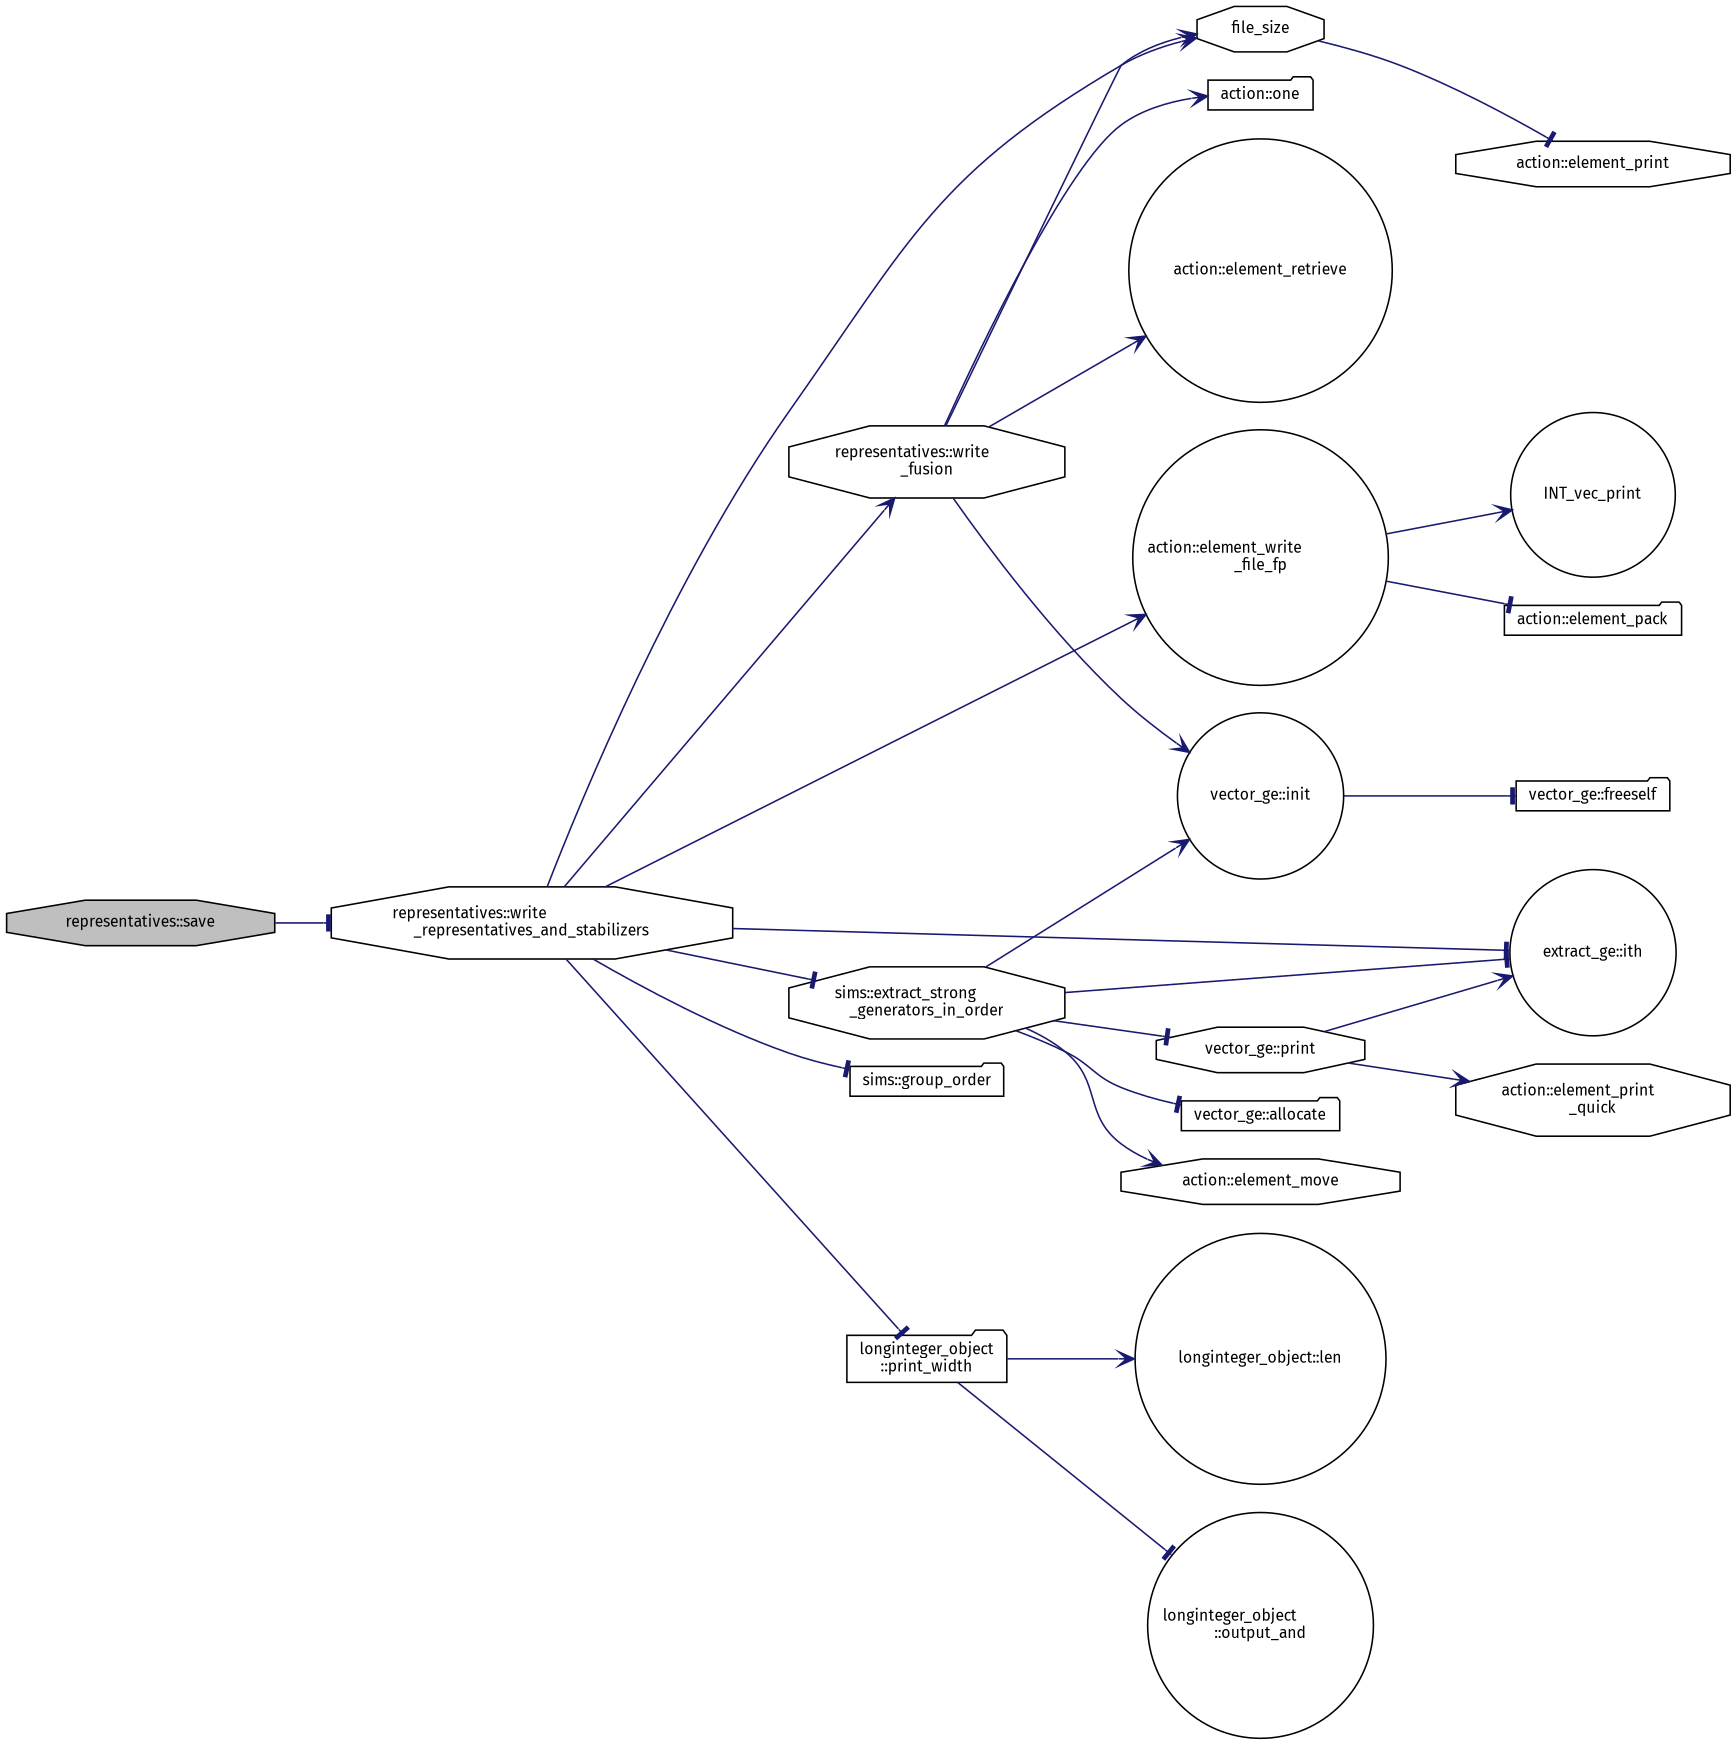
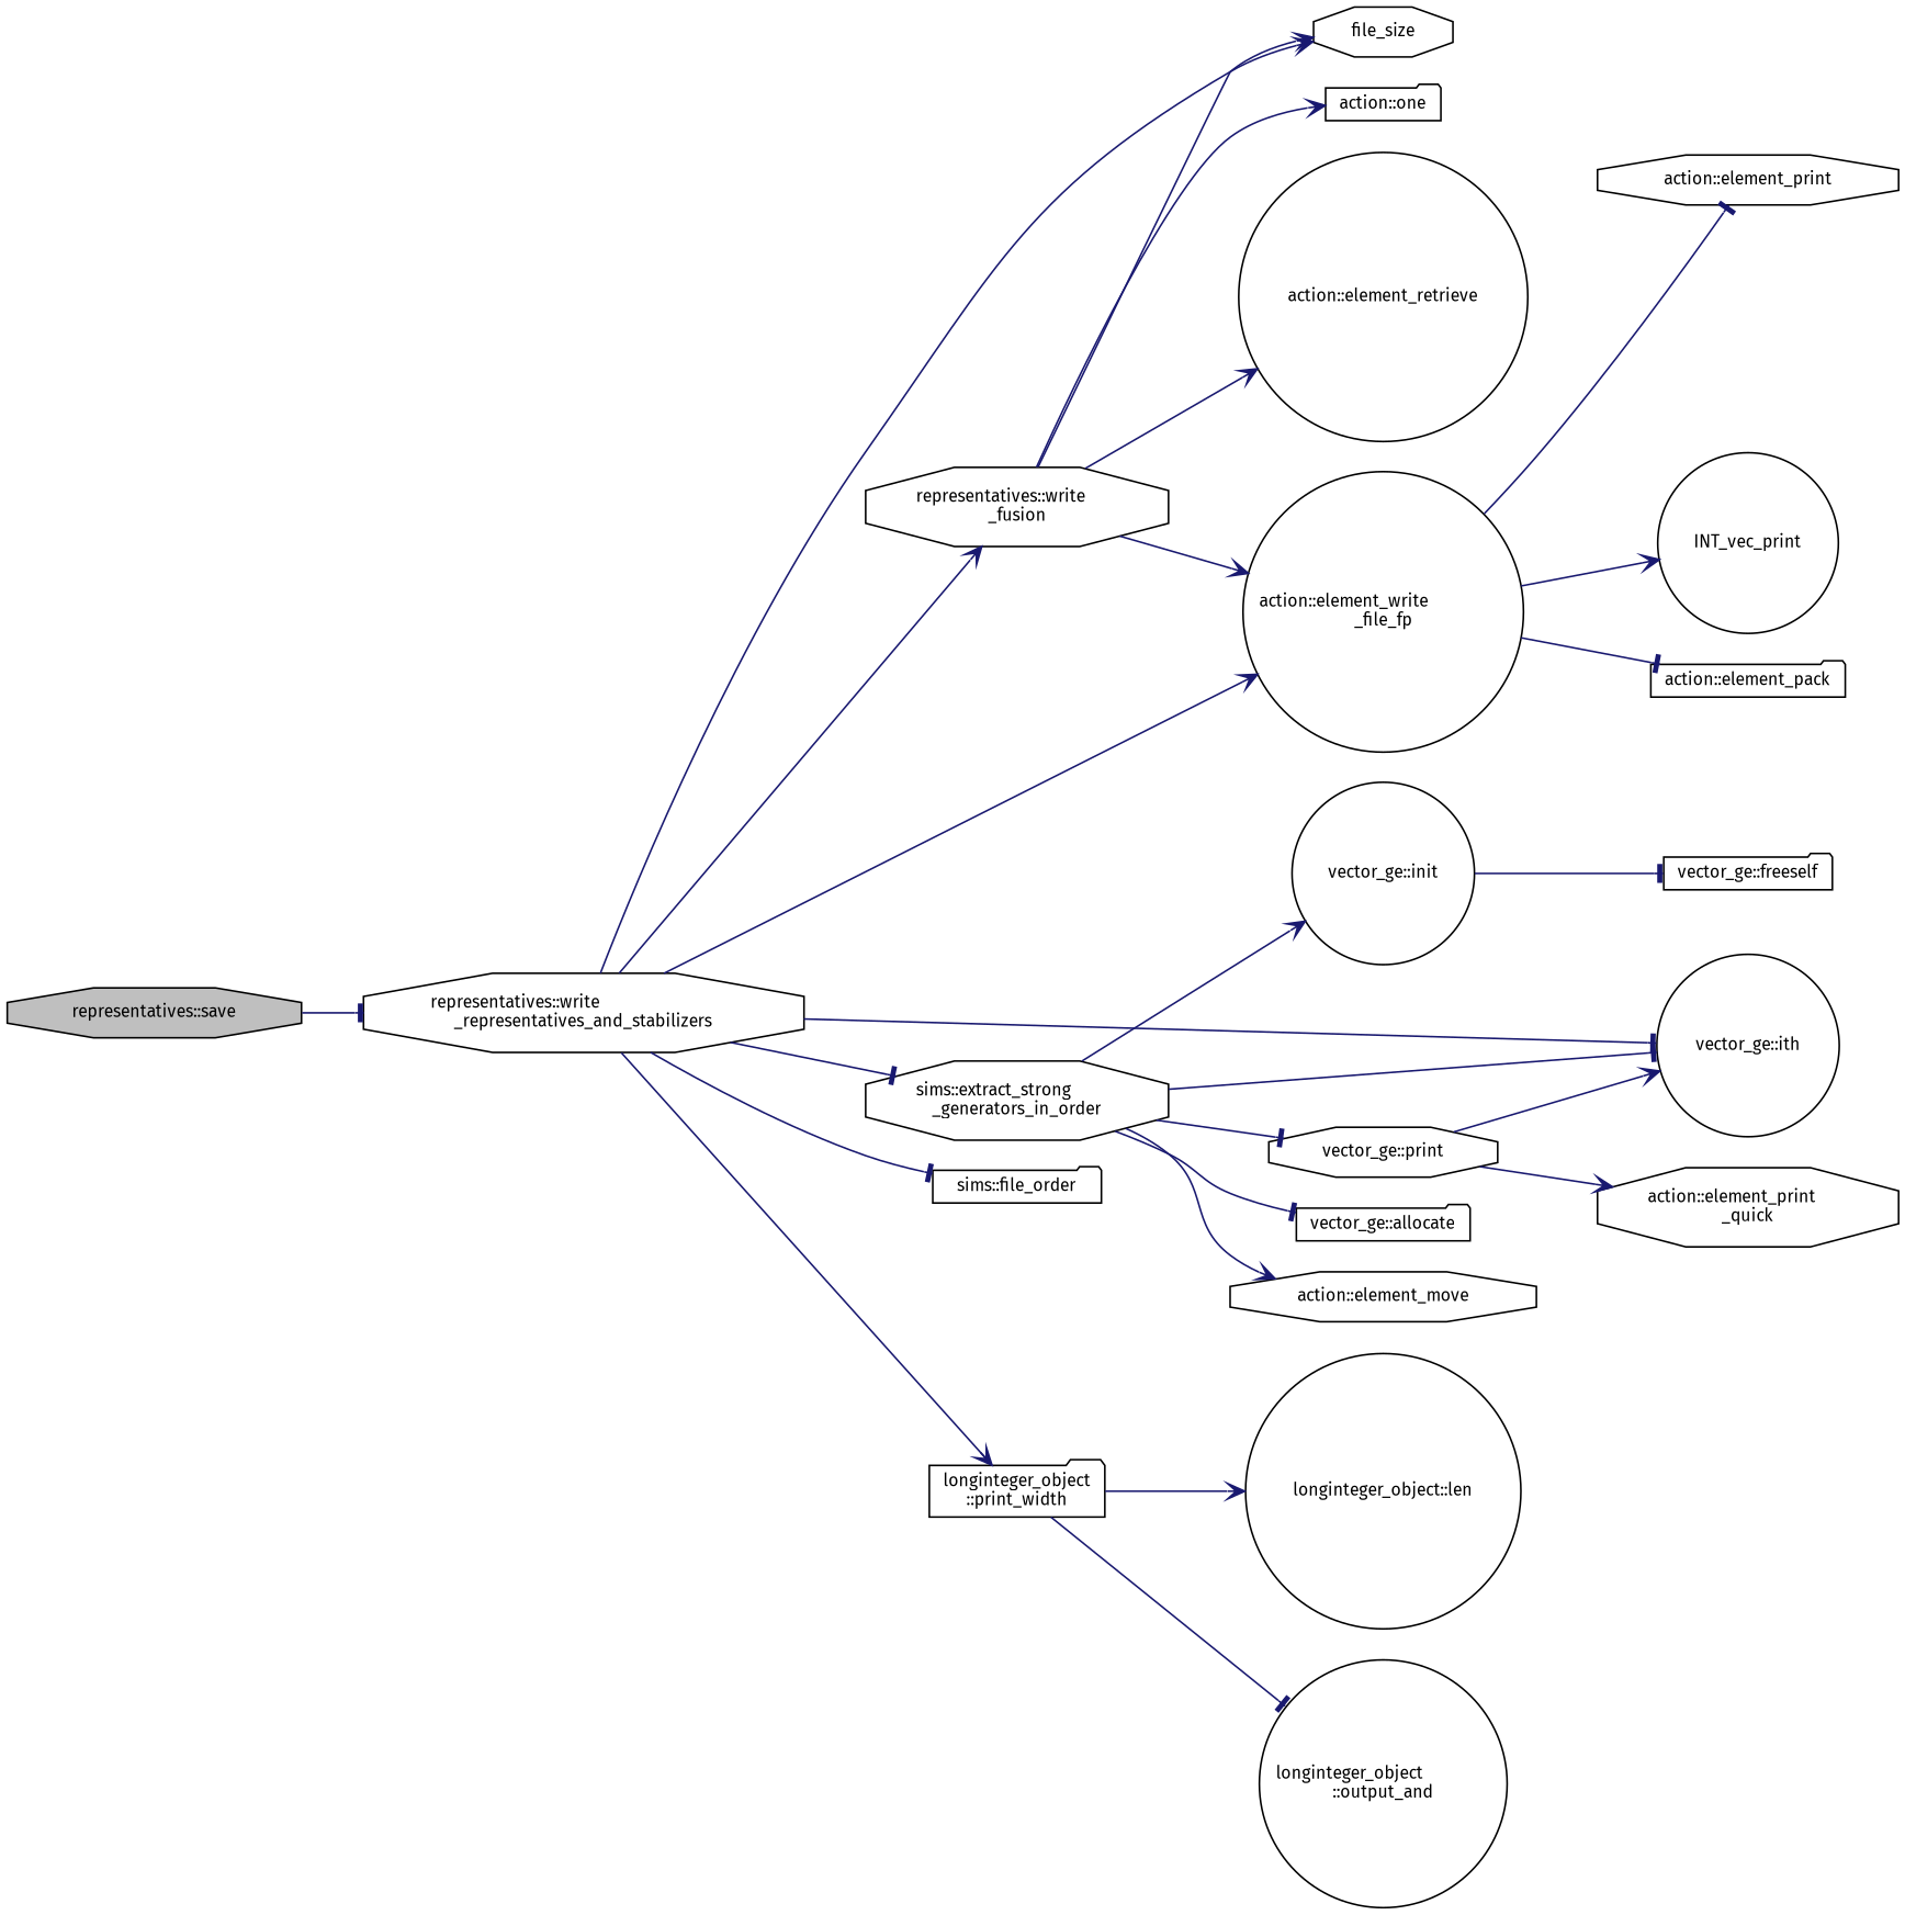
  digraph {
    fontname="Fira Sans"
    rankdir=LR
    node [color=black fillcolor=white fontname="Fira Sans" fontsize=10 shape=octagon style=filled]
    edge [arrowhead=vee color=midnightblue fontname="Fira Sans" fontsize=10 labelfontname=Helvetica labelfontsize=10 style=solid]
    n1 [fillcolor=grey75 fontcolor=black height=0.2 label="representatives::save" width=0.4]
    n2 [height=0.2 label="representatives::write\l_representatives_and_stabilizers" width=0.4]
    n3 [height=0.2 label="representatives::write\l_fusion" width=0.4]
    n4 [height=0.2 label="action::one" shape=folder width=0.4]
    n5 [height=0.2 label="action::element_retrieve" shape=circle width=0.4]
    n6 [height=0.2 label="action::element_write\l_file_fp" shape=circle width=0.4]
    n7 [height=0.2 label=file_size width=0.4]
-   n8 [height=0.2 label="sims::group_order" shape=folder width=0.4]
+   n8 [height=0.2 label="sims::file_order" shape=folder width=0.4]
    n9 [height=0.2 label="sims::extract_strong\l_generators_in_order" width=0.4]
-   n10 [height=0.2 label="extract_ge::ith" shape=circle width=0.4]
+   n10 [height=0.2 label="vector_ge::ith" shape=circle width=0.4]
    n11 [height=0.2 label="longinteger_object\l::print_width" shape=folder width=0.4]
    n12 [height=0.2 label="action::element_print" width=0.4]
    n13 [height=0.2 label=INT_vec_print shape=circle width=0.4]
    n14 [height=0.2 label="action::element_pack" shape=folder width=0.4]
    n15 [height=0.2 label="vector_ge::init" shape=circle width=0.4]
    n16 [height=0.2 label="vector_ge::allocate" shape=folder width=0.4]
    n17 [height=0.2 label="action::element_move" width=0.4]
    n18 [height=0.2 label="vector_ge::print" width=0.4]
    n19 [height=0.2 label="longinteger_object::len" shape=circle width=0.4]
    n20 [height=0.2 label="longinteger_object\l::output_and" shape=circle width=0.4]
    n21 [height=0.2 label="vector_ge::freeself" shape=folder width=0.4]
    n22 [height=0.2 label="action::element_print\l_quick" width=0.4]
    n1 -> n2 [arrowhead=tee]
    n2 -> n3
    n2 -> n6
    n2 -> n7
    n2 -> n8 [arrowhead=tee]
    n2 -> n9 [arrowhead=tee]
    n2 -> n10 [arrowhead=tee]
-   n2 -> n11 [arrowhead=tee]
+   n2 -> n11
    n3 -> n4
    n3 -> n5
-   n3 -> n15
+   n3 -> n6
    n3 -> n7
-   n7 -> n12 [arrowhead=tee]
+   n6 -> n12 [arrowhead=tee]
    n6 -> n13
    n6 -> n14 [arrowhead=tee]
    n9 -> n10 [arrowhead=tee]
    n9 -> n15
    n9 -> n16 [arrowhead=tee]
    n9 -> n17
    n9 -> n18 [arrowhead=tee]
    n11 -> n19
    n11 -> n20 [arrowhead=tee]
    n15 -> n21 [arrowhead=tee]
    n18 -> n10
    n18 -> n22
  }
